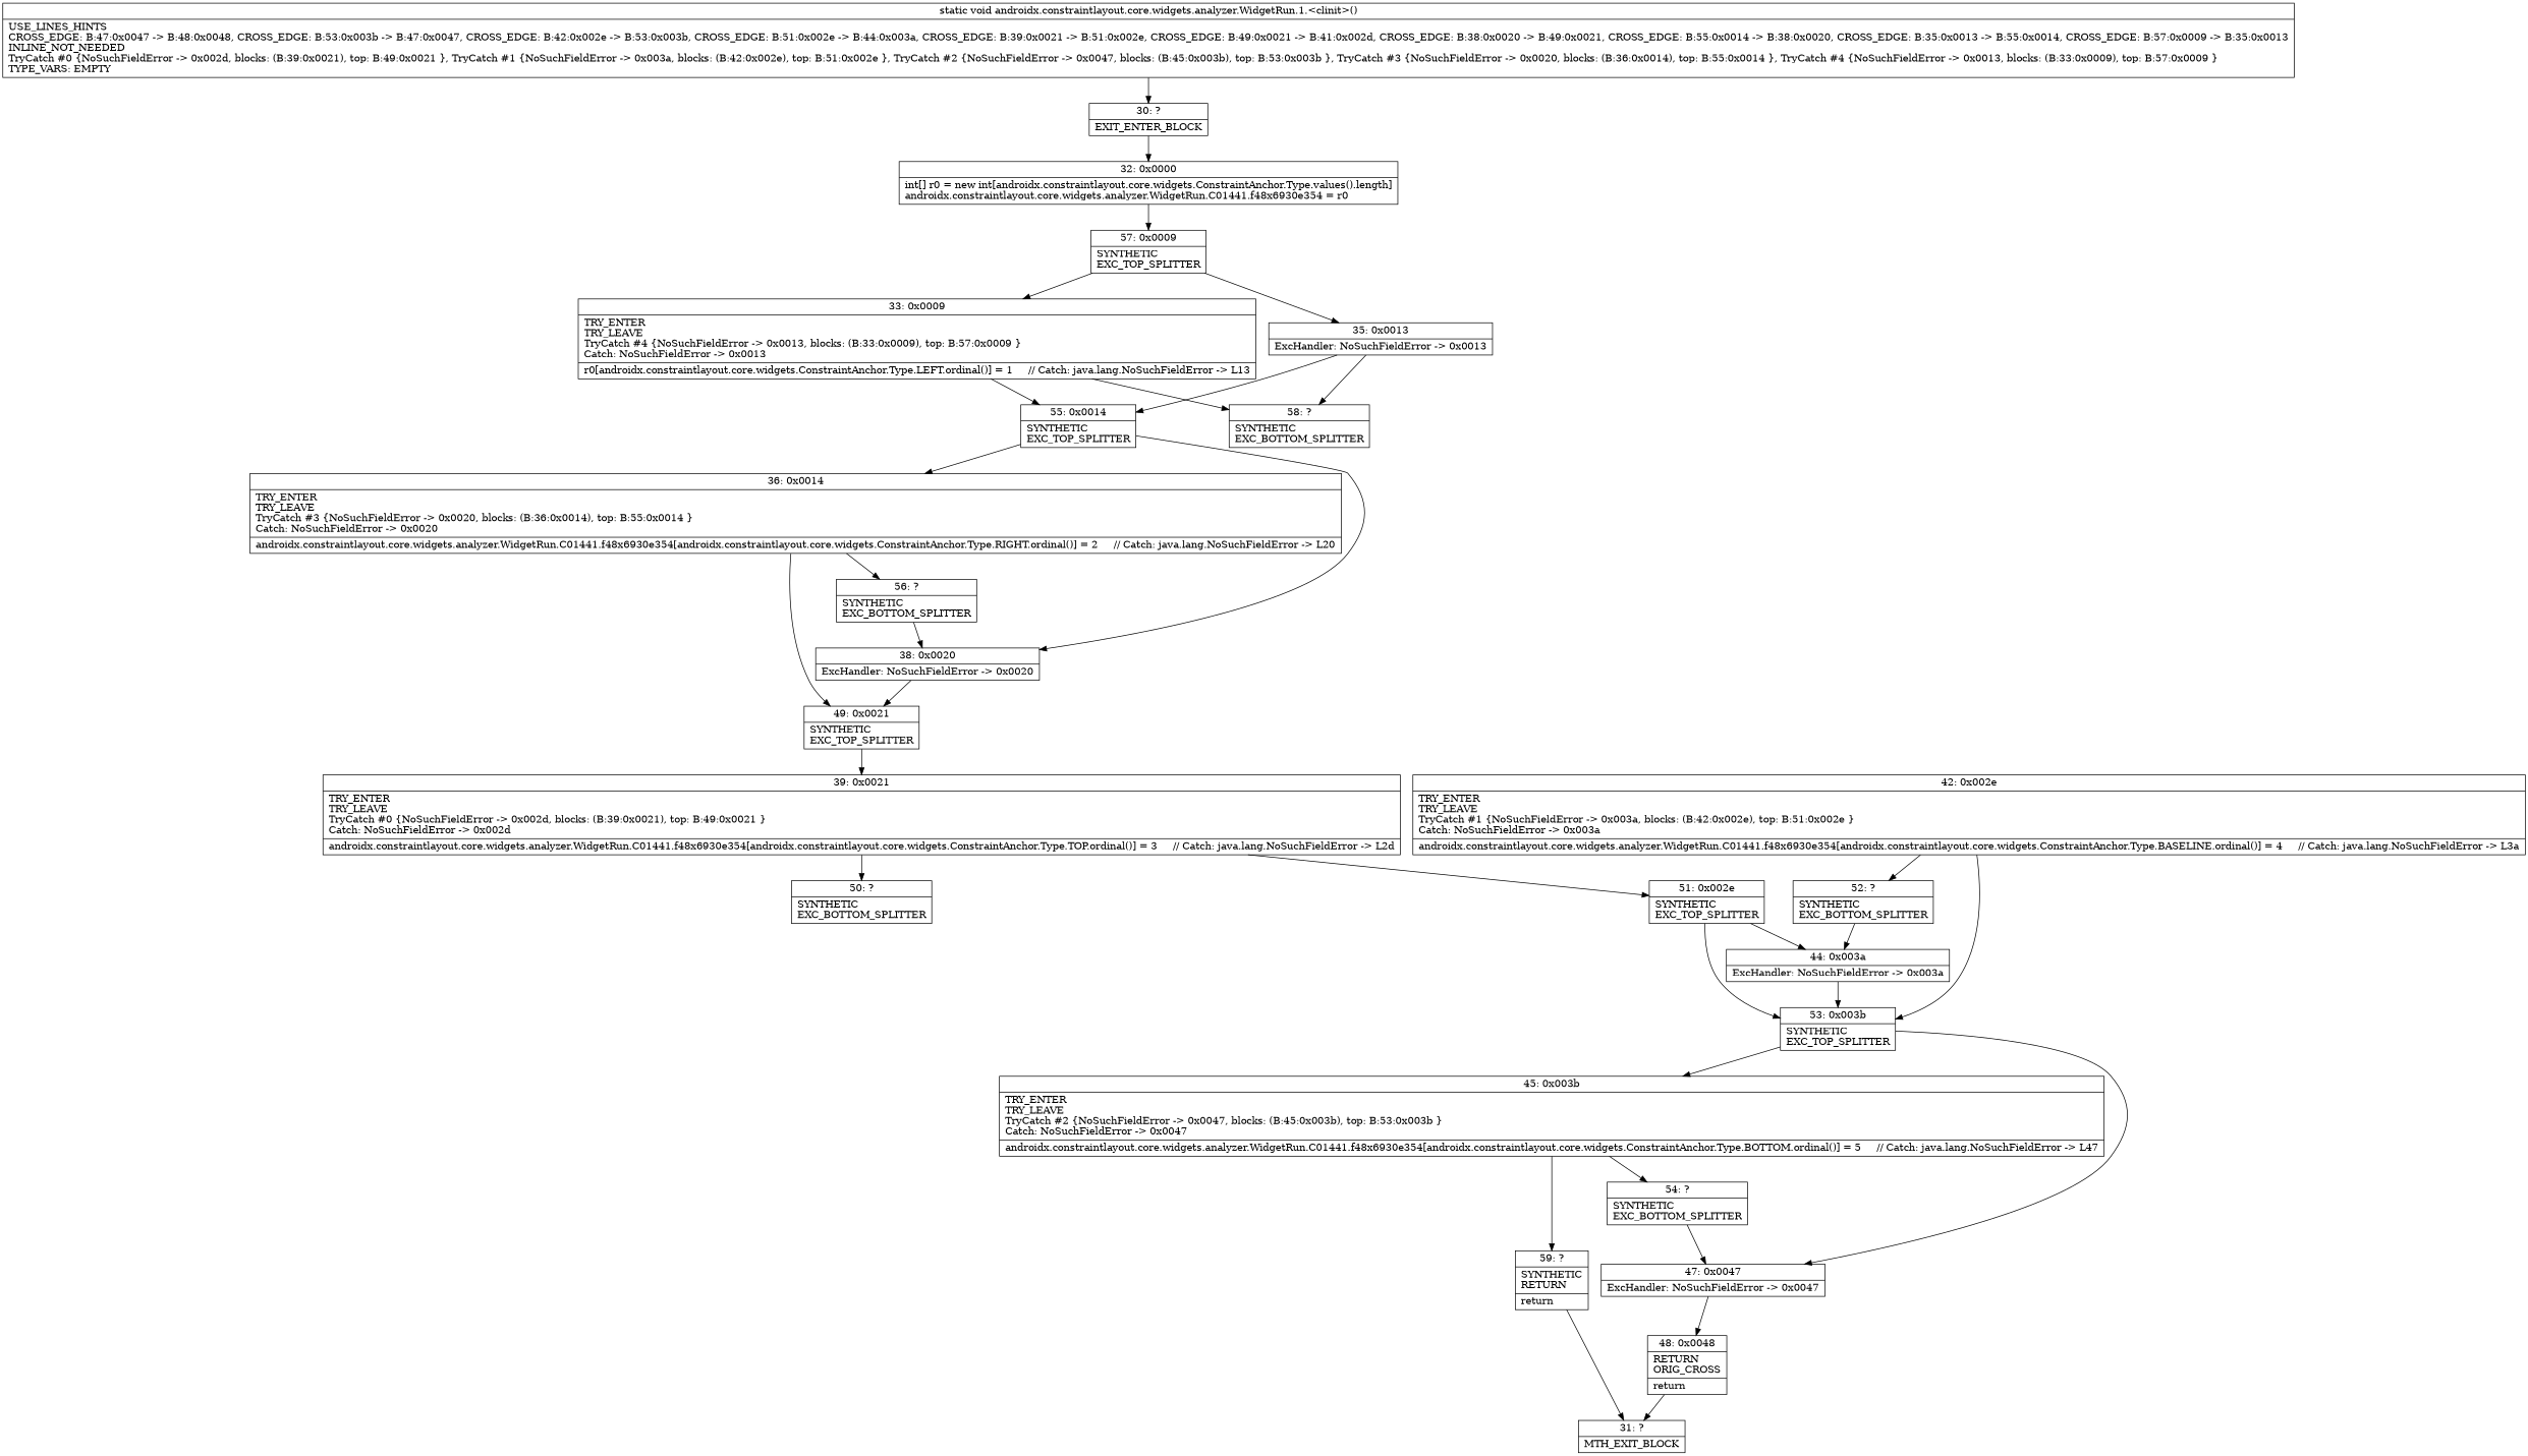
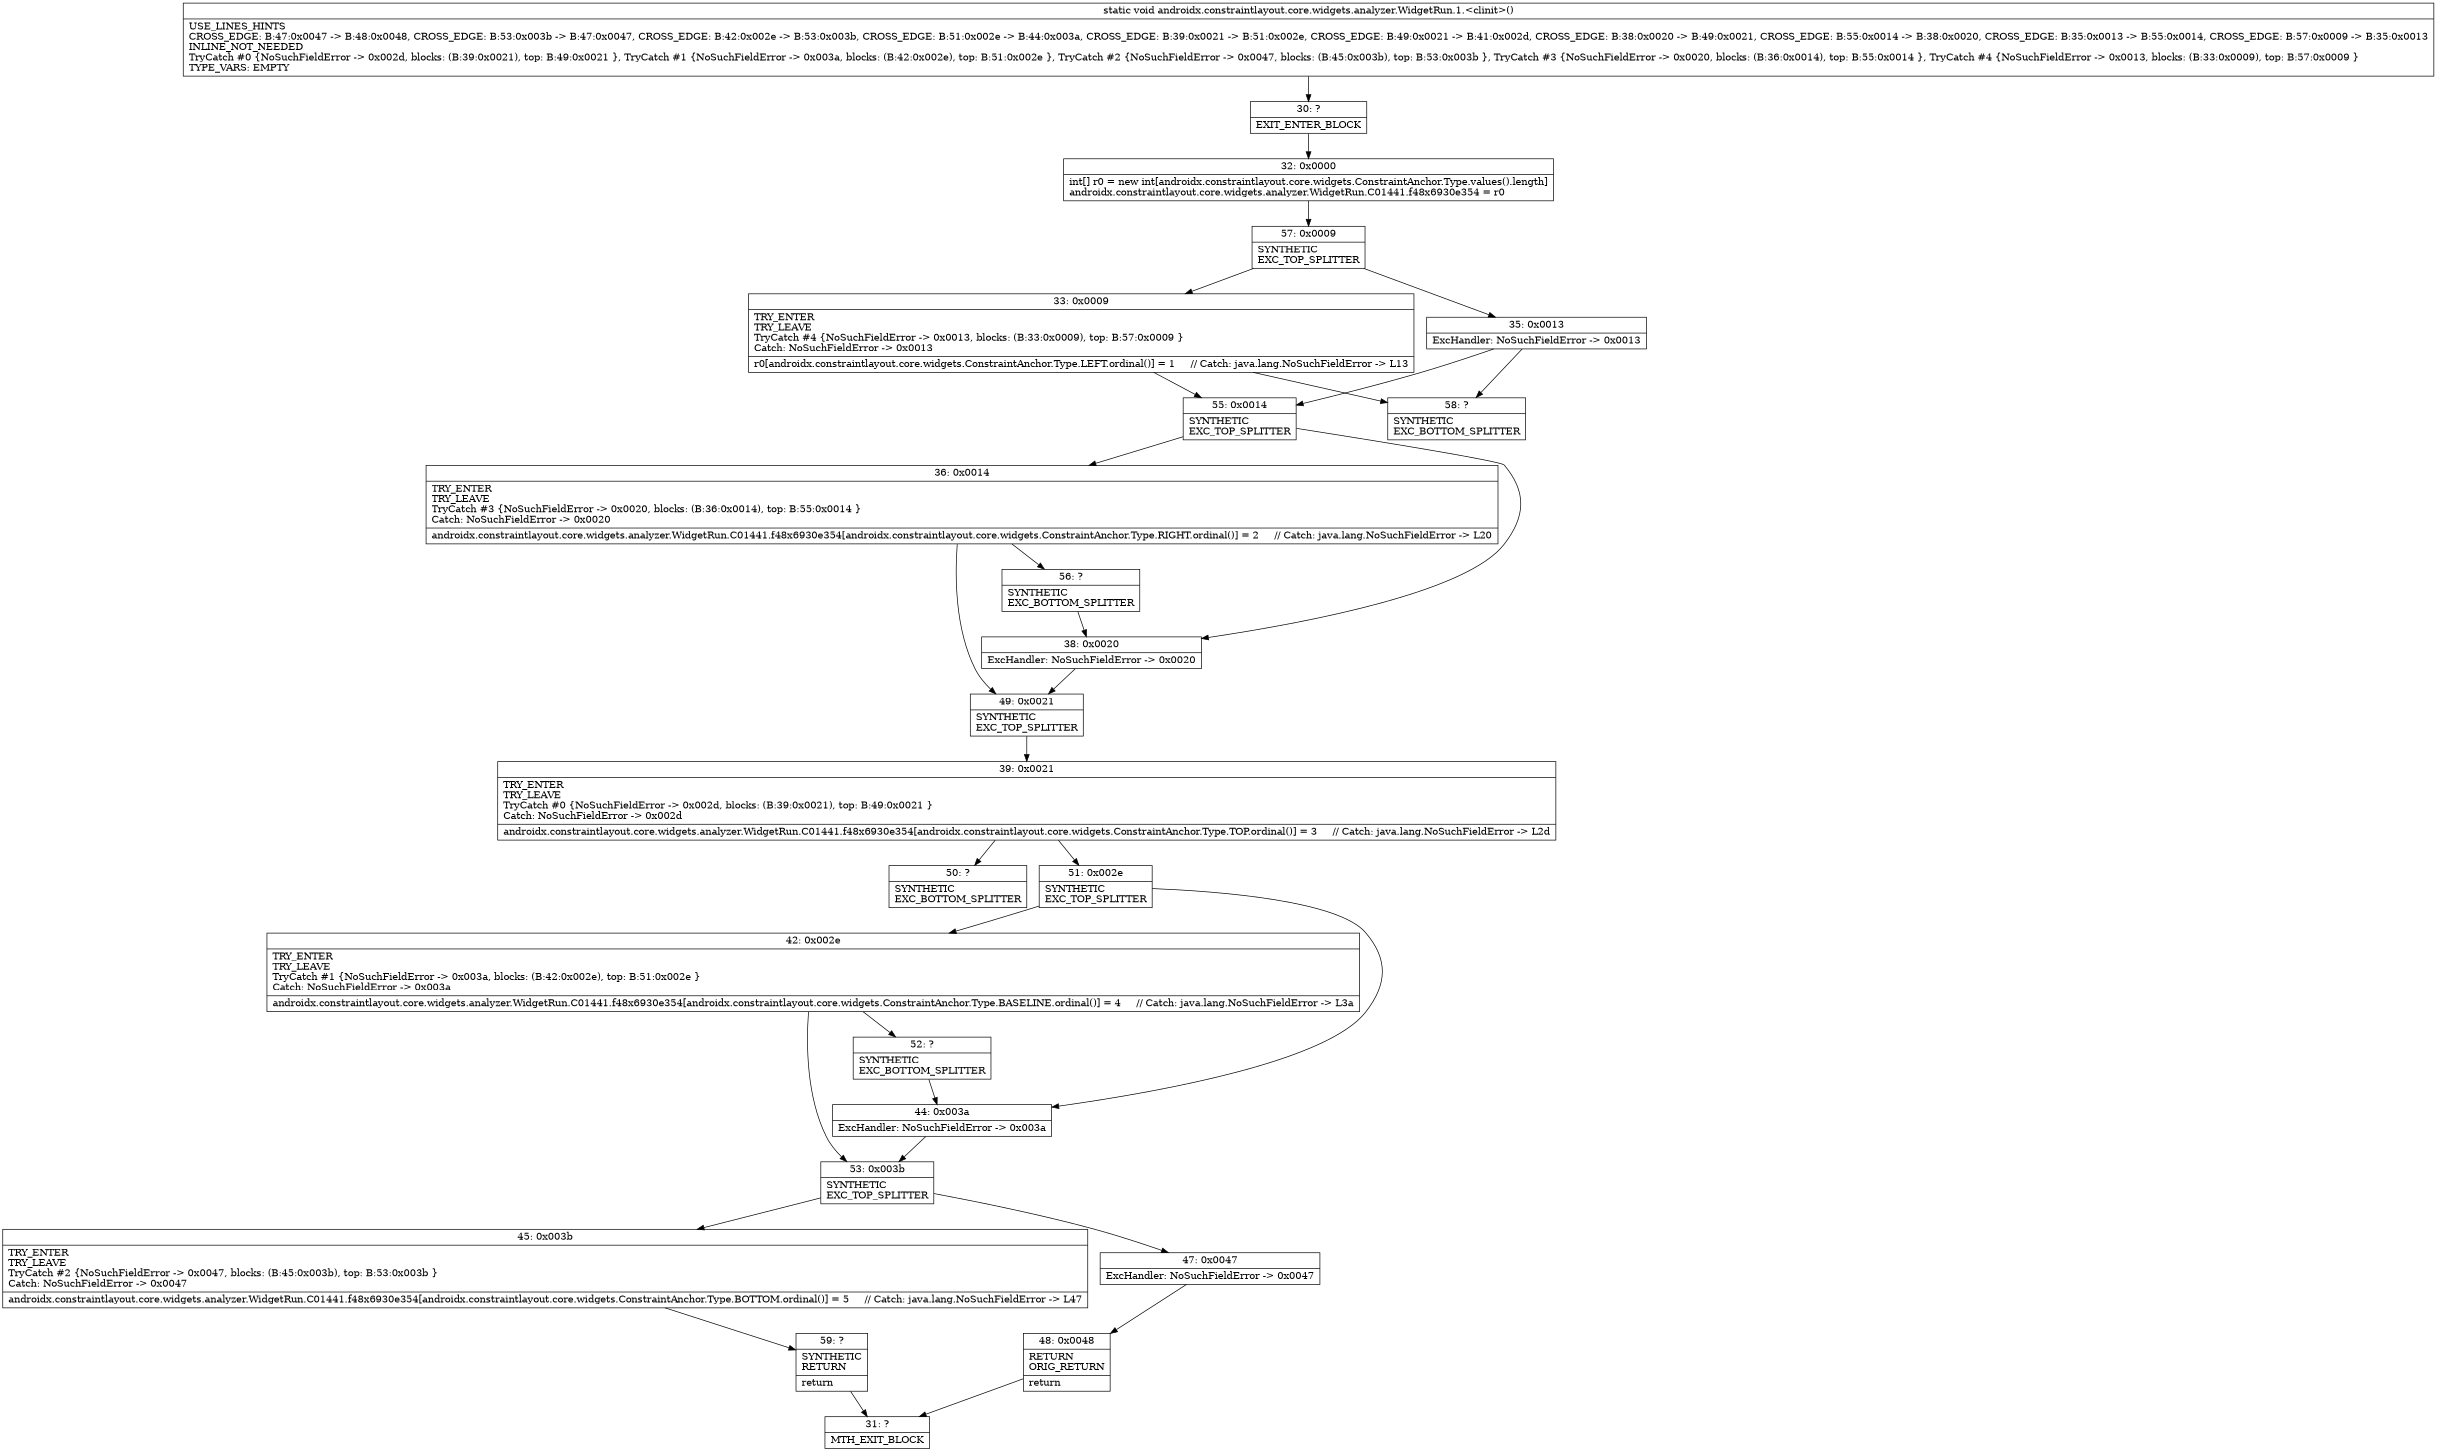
  digraph {
    node [shape=record]
    n1 [label="{30\:\ ?|EXIT_ENTER_BLOCK\l}"]
    n2 [label="{32\:\ 0x0000|int[] r0 = new int[androidx.constraintlayout.core.widgets.ConstraintAnchor.Type.values().length]\landroidx.constraintlayout.core.widgets.analyzer.WidgetRun.C01441.f48x6930e354 = r0\l}"]
    n3 [label="{57\:\ 0x0009|SYNTHETIC\lEXC_TOP_SPLITTER\l}"]
    n4 [label="{33\:\ 0x0009|TRY_ENTER\lTRY_LEAVE\lTryCatch #4 \{NoSuchFieldError \-\> 0x0013, blocks: (B:33:0x0009), top: B:57:0x0009 \}\lCatch: NoSuchFieldError \-\> 0x0013\l|r0[androidx.constraintlayout.core.widgets.ConstraintAnchor.Type.LEFT.ordinal()] = 1     \/\/ Catch: java.lang.NoSuchFieldError \-\> L13\l}"]
    n5 [label="{35\:\ 0x0013|ExcHandler: NoSuchFieldError \-\> 0x0013\l}"]
    n6 [label="{55\:\ 0x0014|SYNTHETIC\lEXC_TOP_SPLITTER\l}"]
    n7 [label="{58\:\ ?|SYNTHETIC\lEXC_BOTTOM_SPLITTER\l}"]
    n8 [label="{36\:\ 0x0014|TRY_ENTER\lTRY_LEAVE\lTryCatch #3 \{NoSuchFieldError \-\> 0x0020, blocks: (B:36:0x0014), top: B:55:0x0014 \}\lCatch: NoSuchFieldError \-\> 0x0020\l|androidx.constraintlayout.core.widgets.analyzer.WidgetRun.C01441.f48x6930e354[androidx.constraintlayout.core.widgets.ConstraintAnchor.Type.RIGHT.ordinal()] = 2     \/\/ Catch: java.lang.NoSuchFieldError \-\> L20\l}"]
    n9 [label="{38\:\ 0x0020|ExcHandler: NoSuchFieldError \-\> 0x0020\l}"]
    n10 [label="{49\:\ 0x0021|SYNTHETIC\lEXC_TOP_SPLITTER\l}"]
    n11 [label="{56\:\ ?|SYNTHETIC\lEXC_BOTTOM_SPLITTER\l}"]
    n12 [label="{39\:\ 0x0021|TRY_ENTER\lTRY_LEAVE\lTryCatch #0 \{NoSuchFieldError \-\> 0x002d, blocks: (B:39:0x0021), top: B:49:0x0021 \}\lCatch: NoSuchFieldError \-\> 0x002d\l|androidx.constraintlayout.core.widgets.analyzer.WidgetRun.C01441.f48x6930e354[androidx.constraintlayout.core.widgets.ConstraintAnchor.Type.TOP.ordinal()] = 3     \/\/ Catch: java.lang.NoSuchFieldError \-\> L2d\l}"]
    n13 [label="{50\:\ ?|SYNTHETIC\lEXC_BOTTOM_SPLITTER\l}"]
    n14 [label="{51\:\ 0x002e|SYNTHETIC\lEXC_TOP_SPLITTER\l}"]
    n15 [label="{42\:\ 0x002e|TRY_ENTER\lTRY_LEAVE\lTryCatch #1 \{NoSuchFieldError \-\> 0x003a, blocks: (B:42:0x002e), top: B:51:0x002e \}\lCatch: NoSuchFieldError \-\> 0x003a\l|androidx.constraintlayout.core.widgets.analyzer.WidgetRun.C01441.f48x6930e354[androidx.constraintlayout.core.widgets.ConstraintAnchor.Type.BASELINE.ordinal()] = 4     \/\/ Catch: java.lang.NoSuchFieldError \-\> L3a\l}"]
    n16 [label="{44\:\ 0x003a|ExcHandler: NoSuchFieldError \-\> 0x003a\l}"]
    n17 [label="{52\:\ ?|SYNTHETIC\lEXC_BOTTOM_SPLITTER\l}"]
    n18 [label="{53\:\ 0x003b|SYNTHETIC\lEXC_TOP_SPLITTER\l}"]
    n19 [label="{45\:\ 0x003b|TRY_ENTER\lTRY_LEAVE\lTryCatch #2 \{NoSuchFieldError \-\> 0x0047, blocks: (B:45:0x003b), top: B:53:0x003b \}\lCatch: NoSuchFieldError \-\> 0x0047\l|androidx.constraintlayout.core.widgets.analyzer.WidgetRun.C01441.f48x6930e354[androidx.constraintlayout.core.widgets.ConstraintAnchor.Type.BOTTOM.ordinal()] = 5     \/\/ Catch: java.lang.NoSuchFieldError \-\> L47\l}"]
    n20 [label="{47\:\ 0x0047|ExcHandler: NoSuchFieldError \-\> 0x0047\l}"]
-   n21 [label="{54\:\ ?|SYNTHETIC\lEXC_BOTTOM_SPLITTER\l}"]
    n22 [label="{59\:\ ?|SYNTHETIC\lRETURN\l|return\l}"]
-   n23 [label="{48\:\ 0x0048|RETURN\lORIG_CROSS\l|return\l}"]
+   n23 [label="{48\:\ 0x0048|RETURN\lORIG_RETURN\l|return\l}"]
    n24 [label="{31\:\ ?|MTH_EXIT_BLOCK\l}"]
    n25 [label="{static void androidx.constraintlayout.core.widgets.analyzer.WidgetRun.1.\<clinit\>()  | USE_LINES_HINTS\lCROSS_EDGE: B:47:0x0047 \-\> B:48:0x0048, CROSS_EDGE: B:53:0x003b \-\> B:47:0x0047, CROSS_EDGE: B:42:0x002e \-\> B:53:0x003b, CROSS_EDGE: B:51:0x002e \-\> B:44:0x003a, CROSS_EDGE: B:39:0x0021 \-\> B:51:0x002e, CROSS_EDGE: B:49:0x0021 \-\> B:41:0x002d, CROSS_EDGE: B:38:0x0020 \-\> B:49:0x0021, CROSS_EDGE: B:55:0x0014 \-\> B:38:0x0020, CROSS_EDGE: B:35:0x0013 \-\> B:55:0x0014, CROSS_EDGE: B:57:0x0009 \-\> B:35:0x0013\lINLINE_NOT_NEEDED\lTryCatch #0 \{NoSuchFieldError \-\> 0x002d, blocks: (B:39:0x0021), top: B:49:0x0021 \}, TryCatch #1 \{NoSuchFieldError \-\> 0x003a, blocks: (B:42:0x002e), top: B:51:0x002e \}, TryCatch #2 \{NoSuchFieldError \-\> 0x0047, blocks: (B:45:0x003b), top: B:53:0x003b \}, TryCatch #3 \{NoSuchFieldError \-\> 0x0020, blocks: (B:36:0x0014), top: B:55:0x0014 \}, TryCatch #4 \{NoSuchFieldError \-\> 0x0013, blocks: (B:33:0x0009), top: B:57:0x0009 \}\lTYPE_VARS: EMPTY\l}"]
    n1 -> n2
    n2 -> n3
    n3 -> n4
    n3 -> n5
    n4 -> n6
    n4 -> n7
    n5 -> n6
    n5 -> n7
    n6 -> n8
    n6 -> n9
    n8 -> n10
    n8 -> n11
    n9 -> n10
    n10 -> n12
    n11 -> n9
    n12 -> n13
    n12 -> n14
-   n14 -> n18
+   n14 -> n15
    n14 -> n16
    n15 -> n17
    n15 -> n18
    n16 -> n18
    n17 -> n16
    n18 -> n19
    n18 -> n20
-   n19 -> n21
    n19 -> n22
    n20 -> n23
-   n21 -> n20
    n22 -> n24
    n23 -> n24
    n25 -> n1
  }
